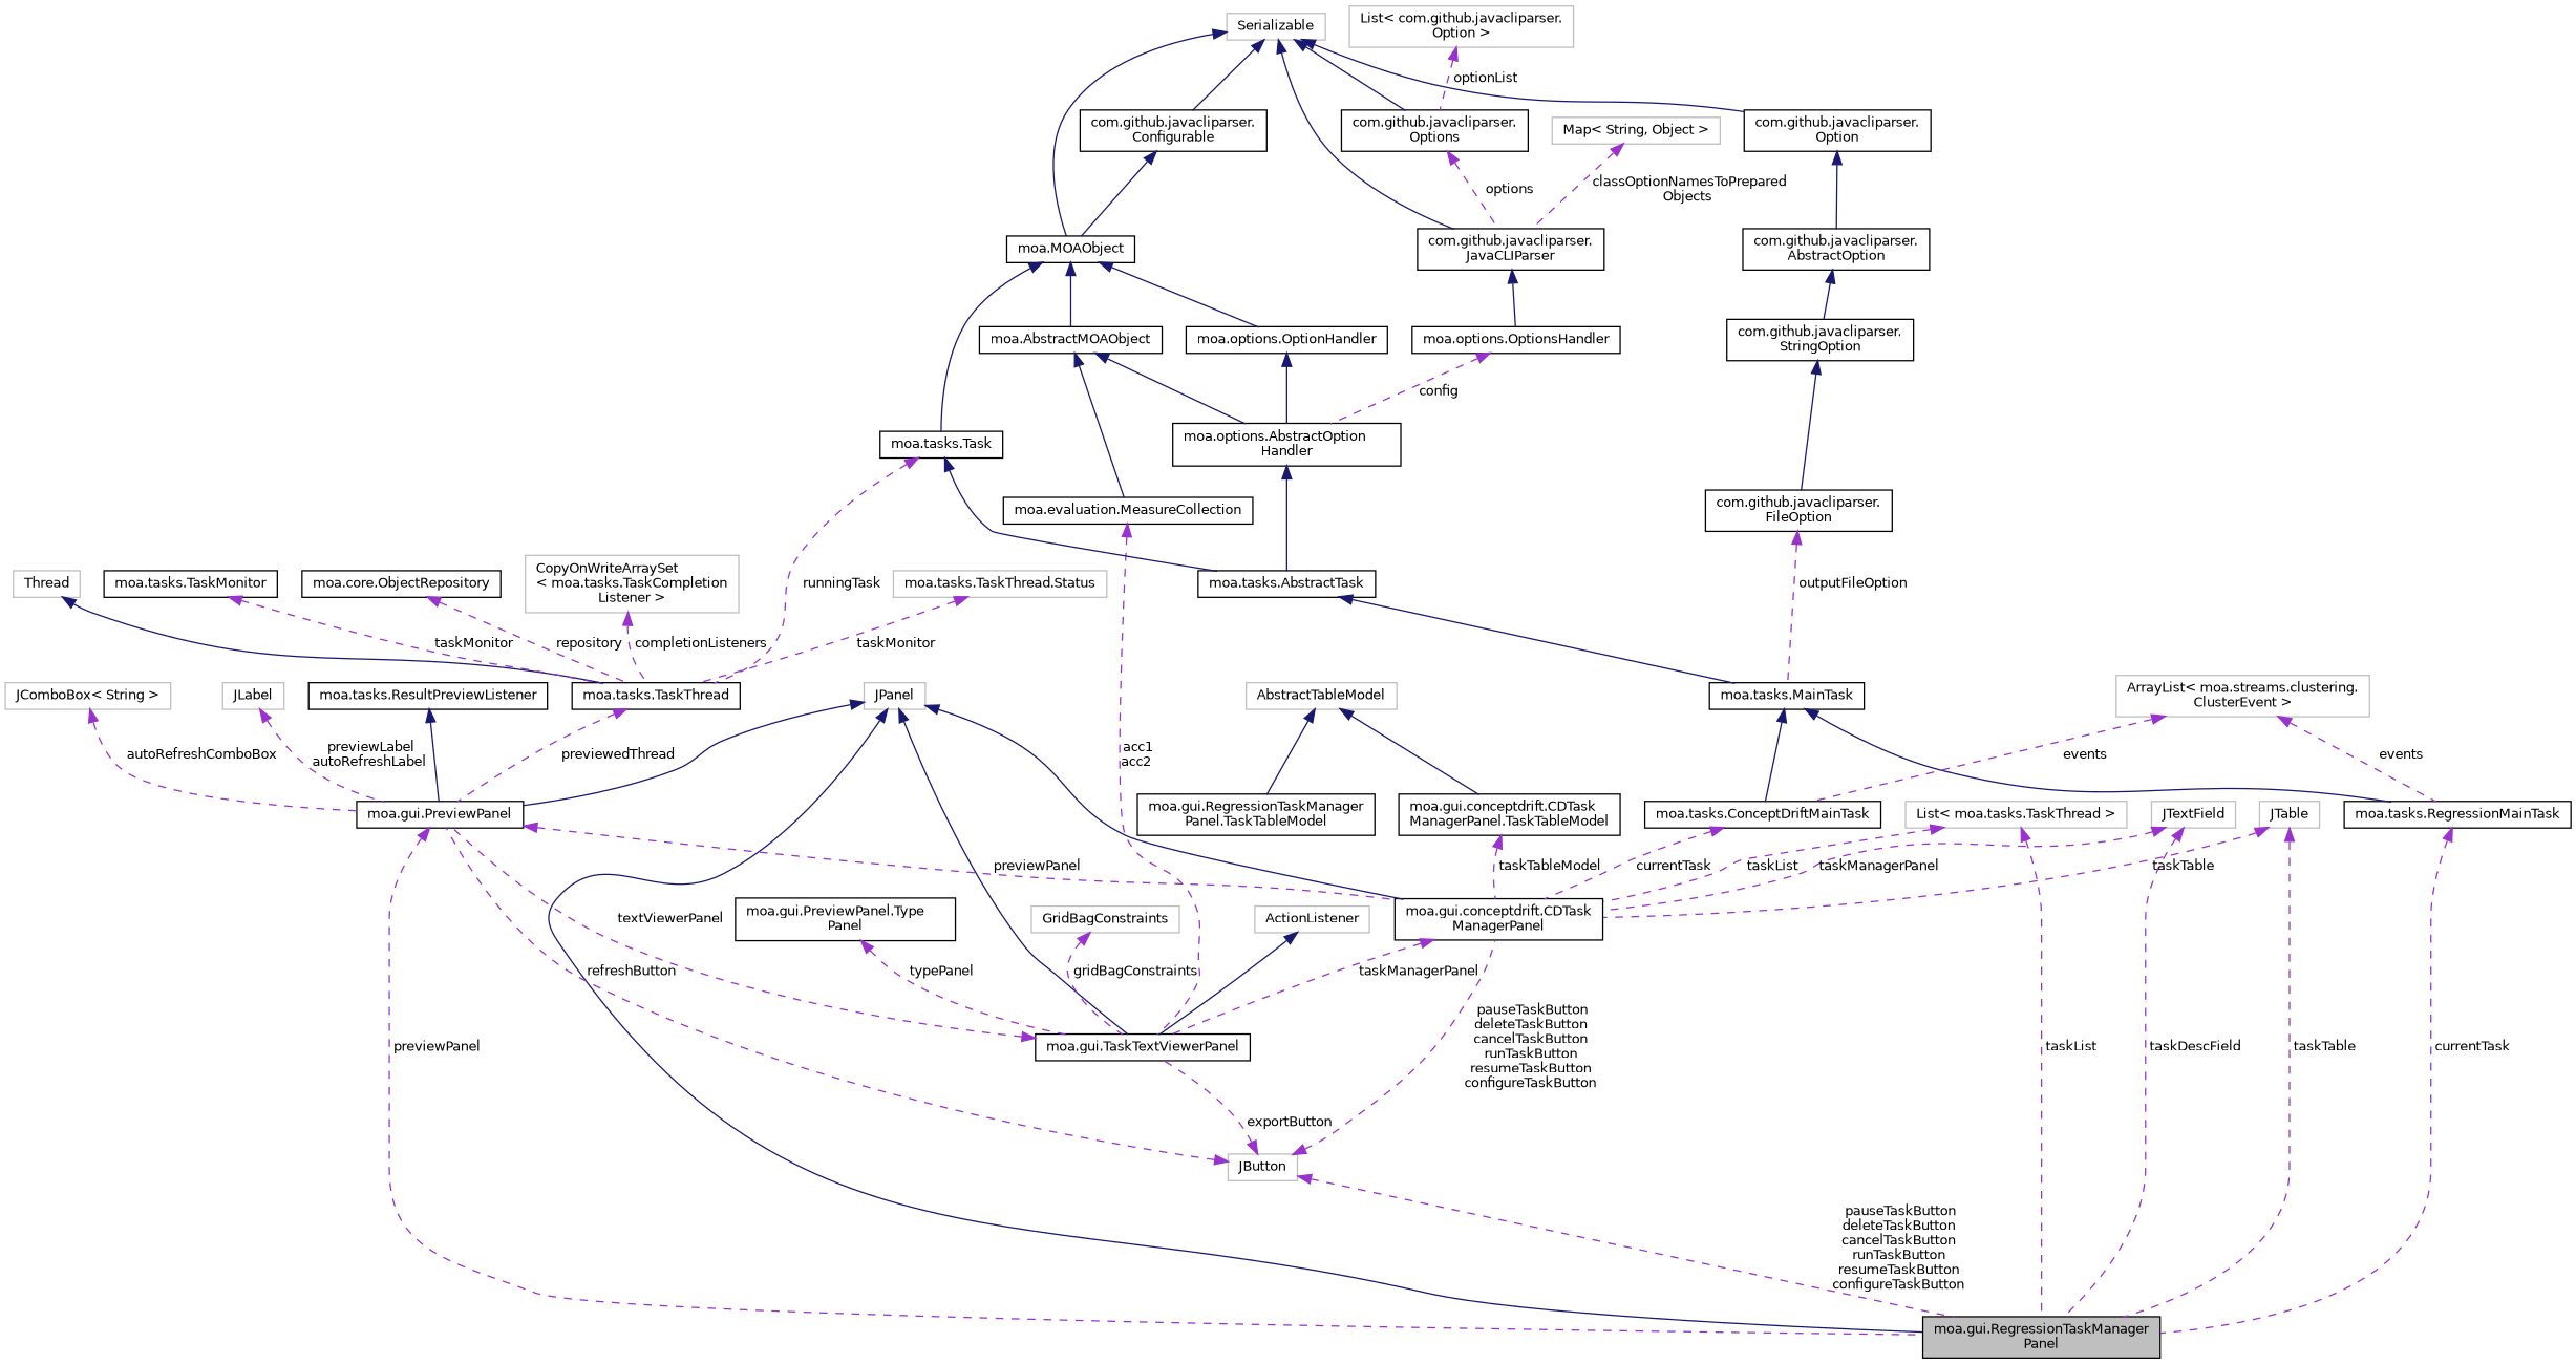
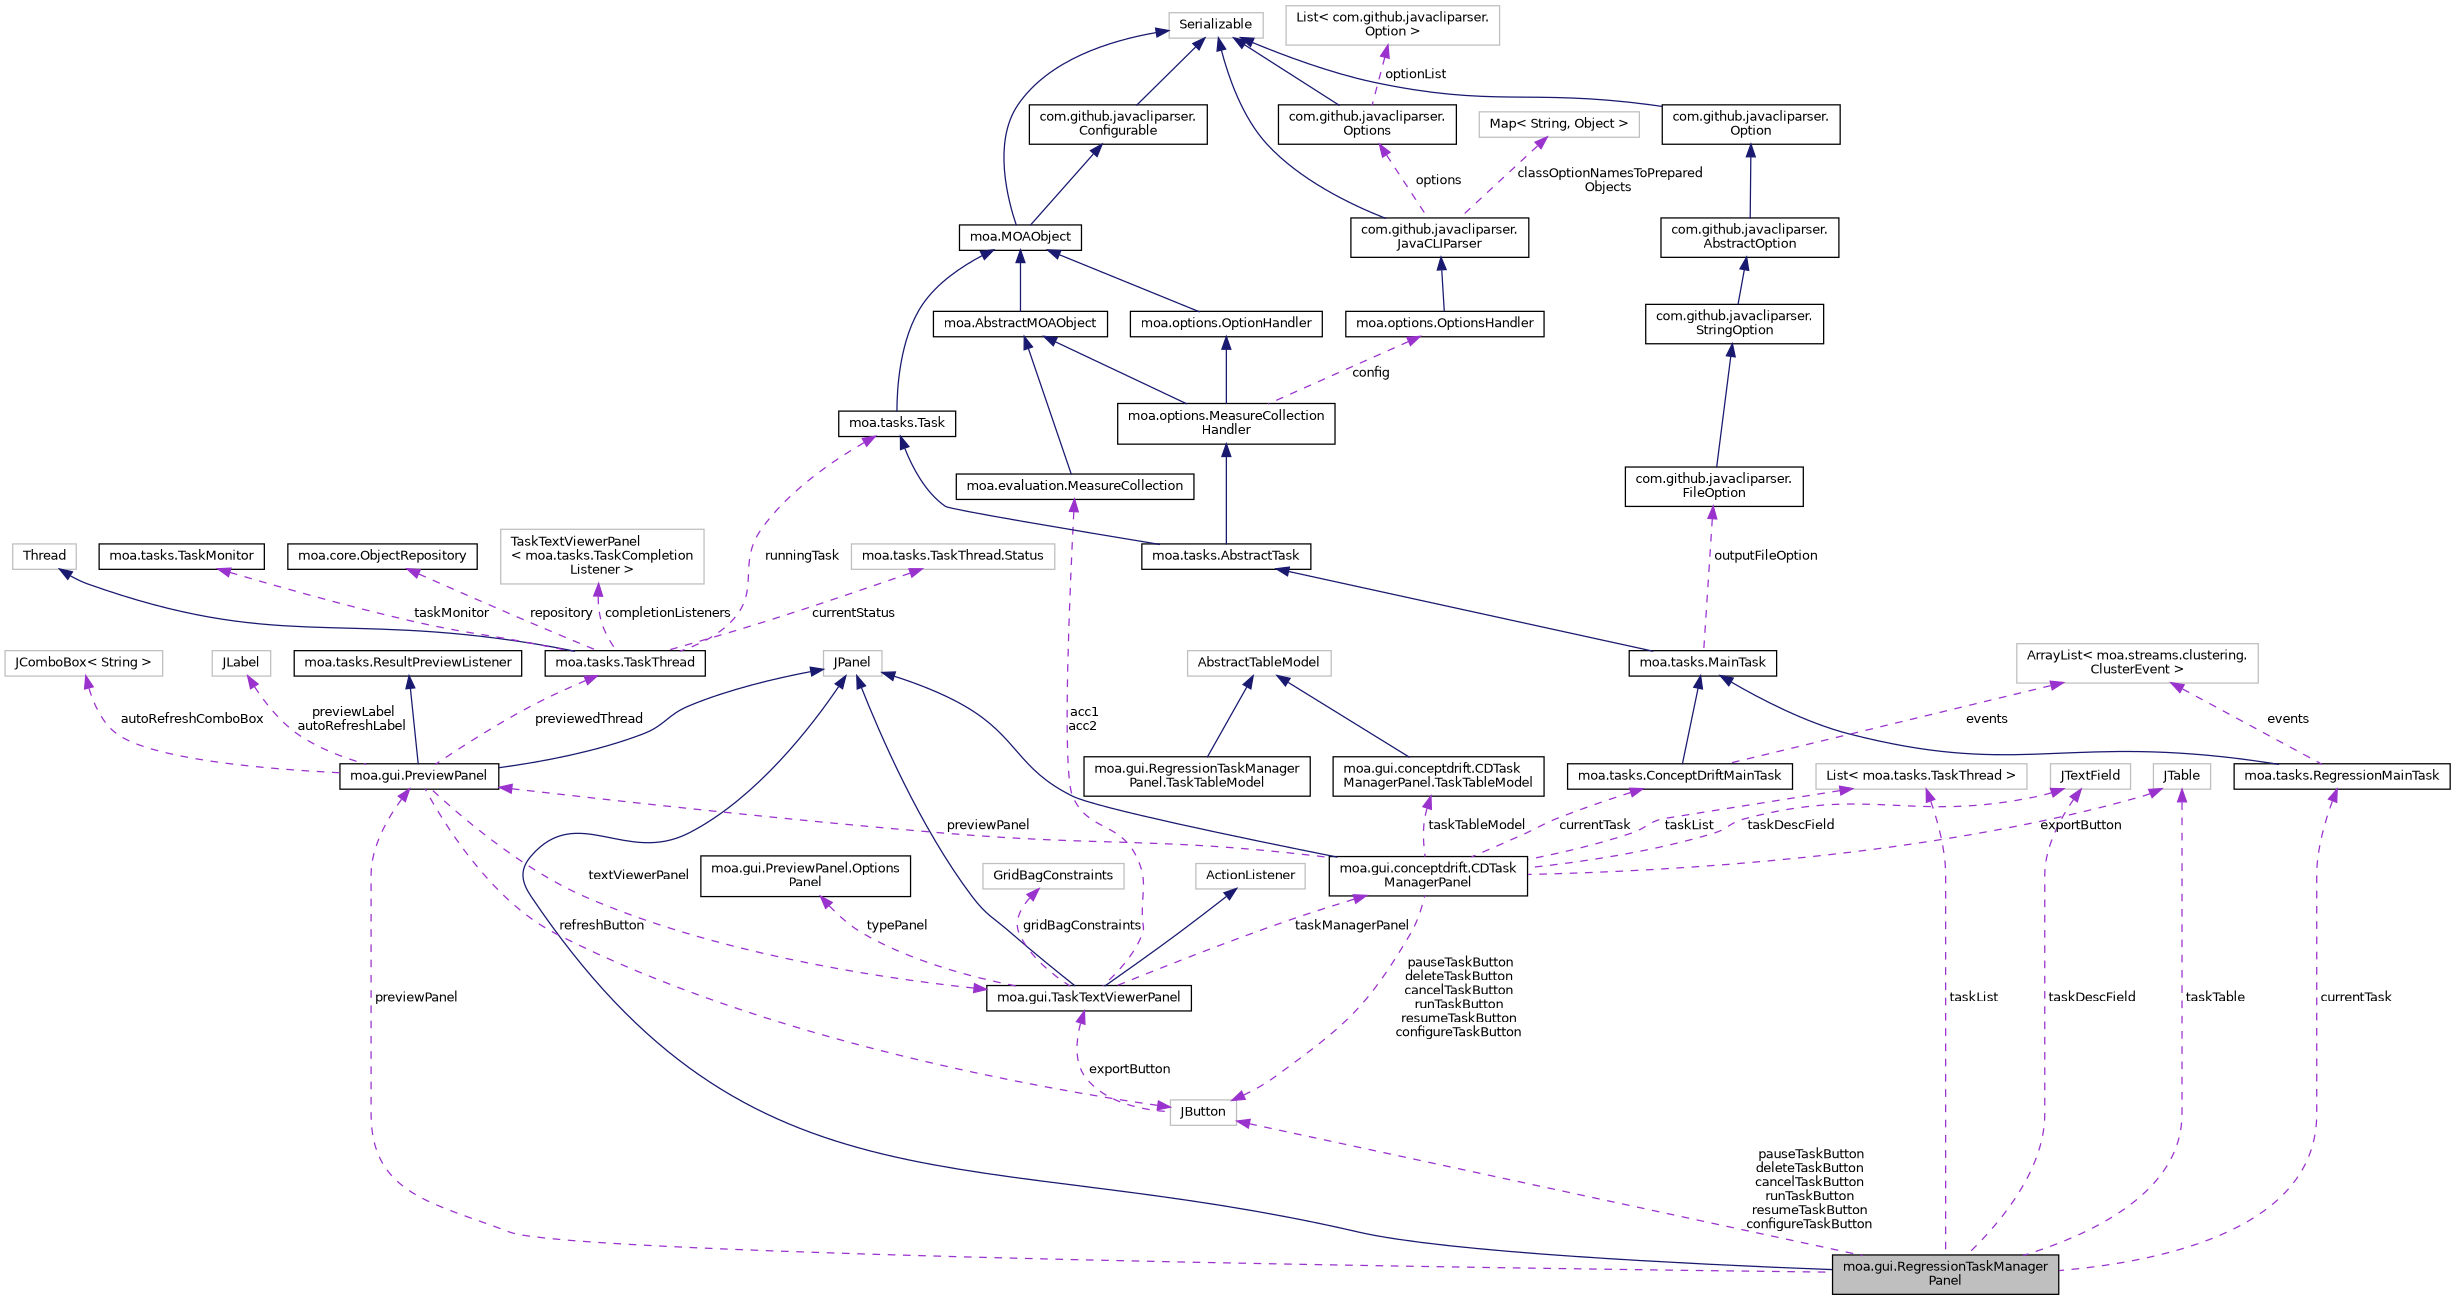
  digraph {
    rankdir=TB
    node [color=black fillcolor=white fontname=Helvetica fontsize=10 shape=record style=filled]
    edge [color=darkorchid3 dir=back fontname=Helvetica fontsize=10 labelfontname=Helvetica labelfontsize=10 style=dashed]
    n1 [fillcolor=grey75 fontcolor=black height=0.2 label="moa.gui.RegressionTaskManager\lPanel" width=0.4]
    n2 [color=grey75 height=0.2 label=JPanel width=0.4]
    n3 [height=0.2 label="moa.gui.PreviewPanel" width=0.4]
    n4 [height=0.2 label="moa.gui.TaskTextViewerPanel" width=0.4]
    n5 [height=0.2 label="moa.gui.conceptdrift.CDTask\lManagerPanel" width=0.4]
    n6 [color=grey75 height=0.2 label=JButton width=0.4]
    n7 [height=0.2 label="moa.tasks.ResultPreviewListener" width=0.4]
    n8 [color=grey75 height=0.2 label=ActionListener width=0.4]
-   n9 [height=0.2 label="moa.gui.PreviewPanel.Type\lPanel" width=0.4]
+   n9 [height=0.2 label="moa.gui.PreviewPanel.Options\lPanel" width=0.4]
    n10 [color=grey75 height=0.2 label=GridBagConstraints width=0.4]
    n11 [height=0.2 label="moa.tasks.ConceptDriftMainTask" width=0.4]
    n12 [height=0.2 label="moa.tasks.MainTask" width=0.4]
    n13 [height=0.2 label="moa.tasks.RegressionMainTask" width=0.4]
    n14 [height=0.2 label="moa.tasks.AbstractTask" width=0.4]
-   n15 [height=0.2 label="moa.options.AbstractOption\lHandler" width=0.4]
+   n15 [height=0.2 label="moa.options.MeasureCollection\lHandler" width=0.4]
    n16 [height=0.2 label="moa.AbstractMOAObject" width=0.4]
    n17 [height=0.2 label="moa.evaluation.MeasureCollection" width=0.4]
    n18 [height=0.2 label="moa.MOAObject" width=0.4]
    n19 [height=0.2 label="moa.options.OptionHandler" width=0.4]
    n20 [height=0.2 label="moa.tasks.Task" width=0.4]
    n21 [height=0.2 label="moa.tasks.TaskThread" width=0.4]
    n22 [color=grey75 height=0.2 label=Serializable width=0.4]
    n23 [height=0.2 label="com.github.javacliparser.\lConfigurable" width=0.4]
    n24 [height=0.2 label="com.github.javacliparser.\lJavaCLIParser" width=0.4]
    n25 [height=0.2 label="com.github.javacliparser.\lOptions" width=0.4]
    n26 [height=0.2 label="com.github.javacliparser.\lOption" width=0.4]
    n27 [height=0.2 label="moa.options.OptionsHandler" width=0.4]
    n28 [height=0.2 label="com.github.javacliparser.\lAbstractOption" width=0.4]
    n29 [color=grey75 height=0.2 label="List\< com.github.javacliparser.\lOption \>" width=0.4]
    n30 [color=grey75 height=0.2 label="Map\< String, Object \>" width=0.4]
    n31 [height=0.2 label="com.github.javacliparser.\lFileOption" width=0.4]
    n32 [height=0.2 label="com.github.javacliparser.\lStringOption" width=0.4]
    n33 [color=grey75 height=0.2 label="ArrayList\< moa.streams.clustering.\lClusterEvent \>" width=0.4]
    n34 [color=grey75 height=0.2 label=JTextField width=0.4]
    n35 [height=0.2 label="moa.gui.conceptdrift.CDTask\lManagerPanel.TaskTableModel" width=0.4]
    n36 [color=grey75 height=0.2 label=AbstractTableModel width=0.4]
    n37 [height=0.2 label="moa.gui.RegressionTaskManager\lPanel.TaskTableModel" width=0.4]
    n38 [color=grey75 height=0.2 label=JTable width=0.4]
    n39 [color=grey75 height=0.2 label="List\< moa.tasks.TaskThread \>" width=0.4]
    n40 [color=grey75 height=0.2 label="JComboBox\< String \>" width=0.4]
    n41 [color=grey75 height=0.2 label=Thread width=0.4]
    n42 [height=0.2 label="moa.tasks.TaskMonitor" width=0.4]
    n43 [height=0.2 label="moa.core.ObjectRepository" width=0.4]
-   n44 [color=grey75 height=0.2 label="CopyOnWriteArraySet\l\< moa.tasks.TaskCompletion\lListener \>" width=0.4]
+   n44 [color=grey75 height=0.2 label="TaskTextViewerPanel\l\< moa.tasks.TaskCompletion\lListener \>" width=0.4]
    n45 [color=grey75 height=0.2 label="moa.tasks.TaskThread.Status" width=0.4]
    n46 [color=grey75 height=0.2 label=JLabel width=0.4]
    n2 -> n1 [color=midnightblue style=solid]
    n2 -> n3 [color=midnightblue style=solid]
    n2 -> n4 [color=midnightblue style=solid]
    n2 -> n5 [color=midnightblue style=solid]
    n3 -> n1 [label=" previewPanel"]
    n3 -> n5 [label=" previewPanel"]
    n4 -> n3 [label=" textViewerPanel"]
    n5 -> n4 [label=" taskManagerPanel"]
    n6 -> n1 [label=" pauseTaskButton\ndeleteTaskButton\ncancelTaskButton\nrunTaskButton\nresumeTaskButton\nconfigureTaskButton"]
    n6 -> n3 [label=" refreshButton"]
-   n6 -> n4 [label=" exportButton"]
+   n4 -> n6 [label=" exportButton"]
    n6 -> n5 [label=" pauseTaskButton\ndeleteTaskButton\ncancelTaskButton\nrunTaskButton\nresumeTaskButton\nconfigureTaskButton"]
    n7 -> n3 [color=midnightblue style=solid]
    n8 -> n4 [color=midnightblue style=solid]
    n9 -> n4 [label=" typePanel"]
    n10 -> n4 [label=" gridBagConstraints"]
    n11 -> n5 [label=" currentTask"]
    n12 -> n11 [color=midnightblue style=solid]
    n12 -> n13 [color=midnightblue style=solid]
    n13 -> n1 [label=" currentTask"]
    n14 -> n12 [color=midnightblue style=solid]
    n15 -> n14 [color=midnightblue style=solid]
    n16 -> n15 [color=midnightblue style=solid]
    n16 -> n17 [color=midnightblue style=solid]
    n17 -> n4 [label=" acc1\nacc2"]
    n18 -> n16 [color=midnightblue style=solid]
    n18 -> n19 [color=midnightblue style=solid]
    n18 -> n20 [color=midnightblue style=solid]
    n19 -> n15 [color=midnightblue style=solid]
    n20 -> n14 [color=midnightblue style=solid]
    n20 -> n21 [label=" runningTask"]
    n21 -> n3 [label=" previewedThread"]
    n22 -> n18 [color=midnightblue style=solid]
    n22 -> n23 [color=midnightblue style=solid]
    n22 -> n24 [color=midnightblue style=solid]
    n22 -> n25 [color=midnightblue style=solid]
    n22 -> n26 [color=midnightblue style=solid]
    n23 -> n18 [color=midnightblue style=solid]
    n24 -> n27 [color=midnightblue style=solid]
    n25 -> n24 [label=" options"]
    n26 -> n28 [color=midnightblue style=solid]
    n27 -> n15 [label=" config"]
    n28 -> n32 [color=midnightblue style=solid]
    n29 -> n25 [label=" optionList"]
    n30 -> n24 [label=" classOptionNamesToPrepared\lObjects"]
    n31 -> n12 [label=" outputFileOption"]
    n32 -> n31 [color=midnightblue style=solid]
    n33 -> n11 [label=" events"]
    n33 -> n13 [label=" events"]
    n34 -> n1 [label=" taskDescField"]
-   n34 -> n5 [label=" taskManagerPanel"]
+   n34 -> n5 [label=" taskDescField"]
    n35 -> n5 [label=" taskTableModel"]
    n36 -> n35 [color=midnightblue style=solid]
    n36 -> n37 [color=midnightblue style=solid]
    n38 -> n1 [label=" taskTable"]
-   n38 -> n5 [label=" taskTable"]
+   n38 -> n5 [label=" exportButton"]
    n39 -> n1 [label=" taskList"]
    n39 -> n5 [label=" taskList"]
    n40 -> n3 [label=" autoRefreshComboBox"]
    n41 -> n21 [color=midnightblue style=solid]
    n42 -> n21 [label=" taskMonitor"]
    n43 -> n21 [label=" repository"]
    n44 -> n21 [label=" completionListeners"]
-   n45 -> n21 [label=" taskMonitor"]
+   n45 -> n21 [label=" currentStatus"]
    n46 -> n3 [label=" previewLabel\nautoRefreshLabel"]
  }
